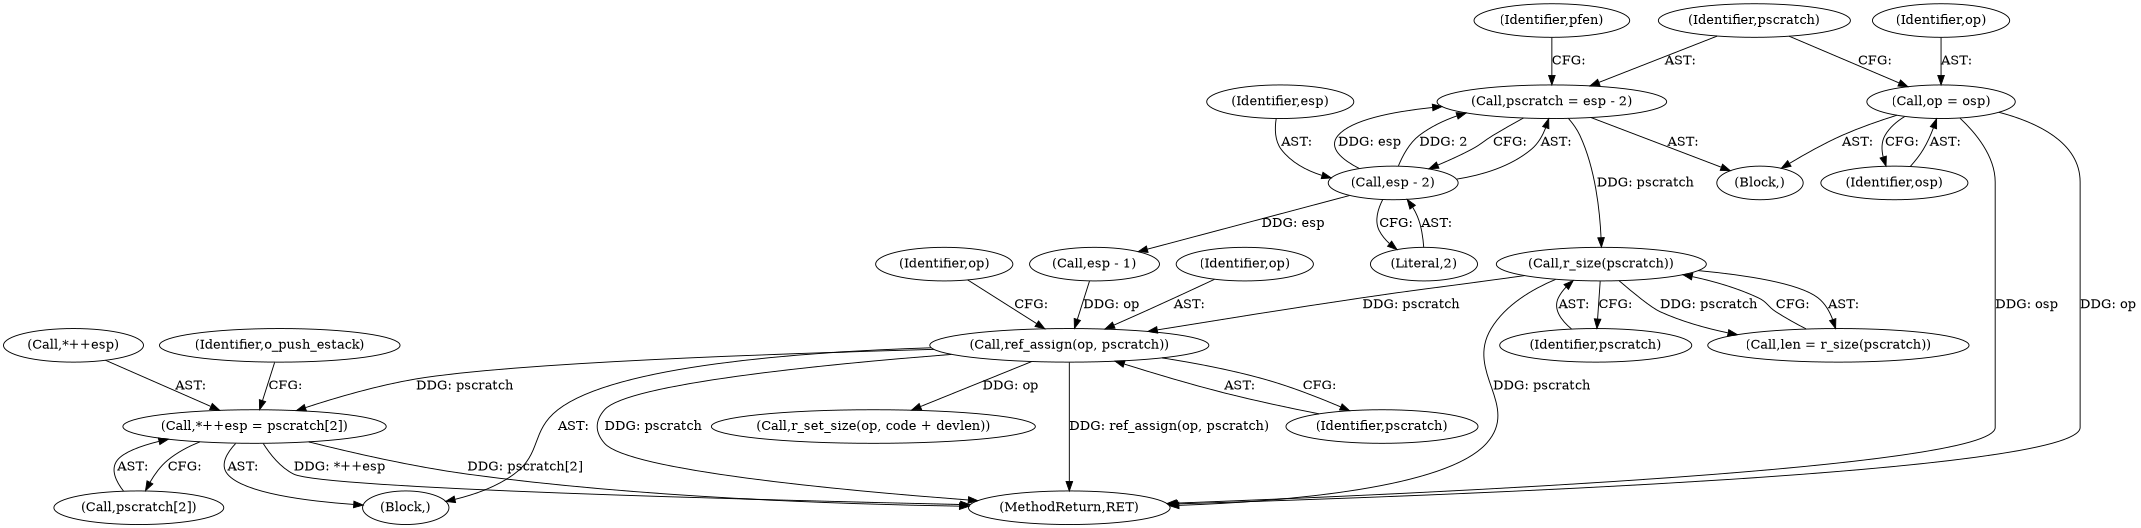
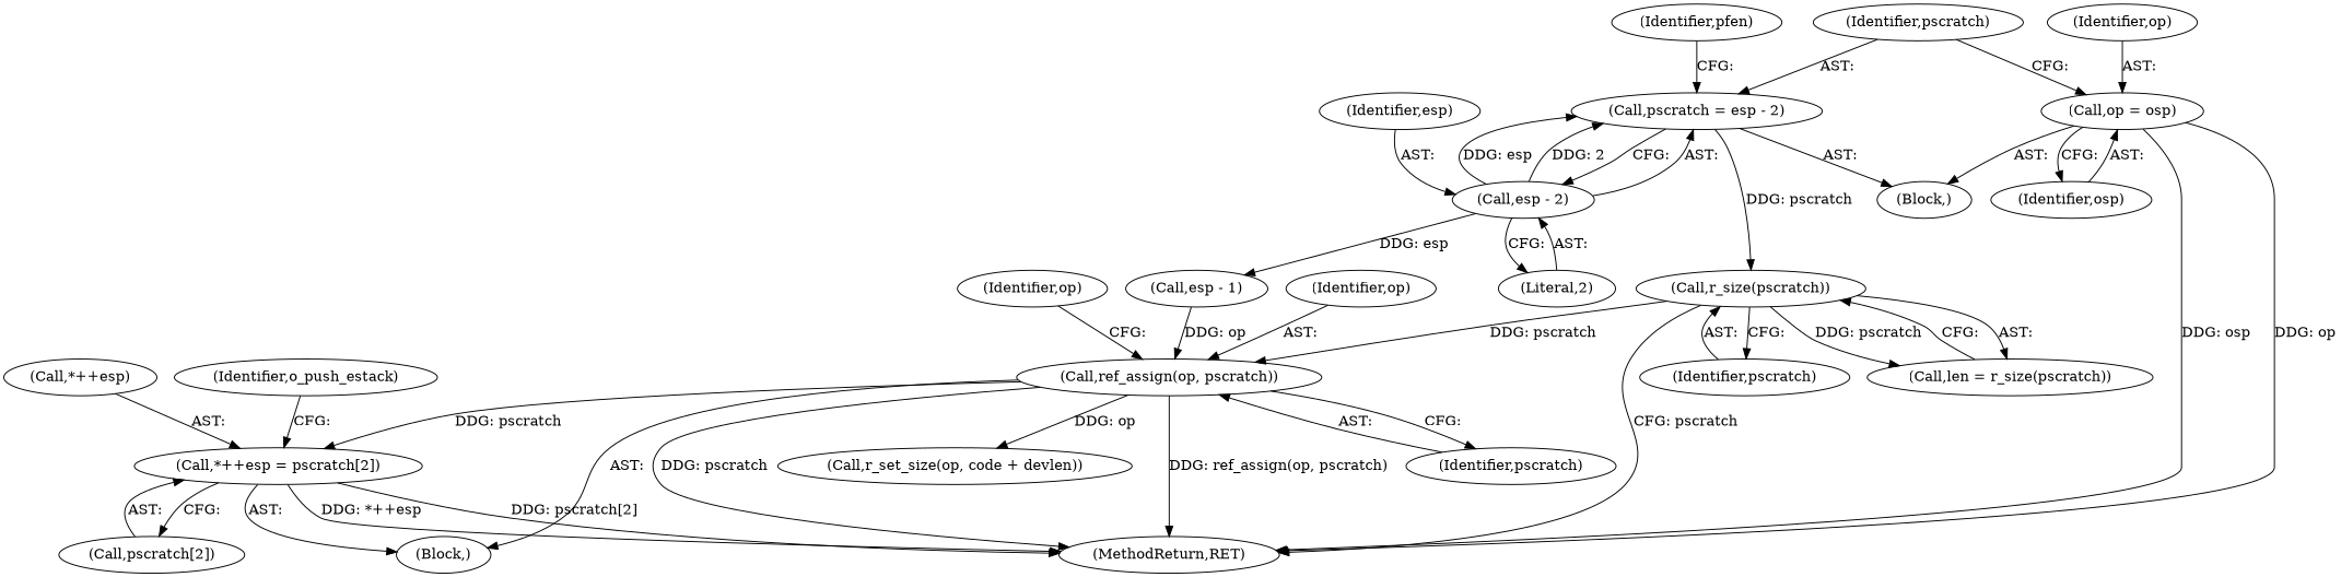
  digraph {
    n1 [label="(Call,*++esp = pscratch[2])"]
    n2 [label="(Block,)"]
    n3 [label="(Call,pscratch[2])"]
    n4 [label="(MethodReturn,RET)"]
    n5 [label="(Call,ref_assign(op, pscratch))"]
    n6 [label="(Identifier,pscratch)"]
    n7 [label="(Call,r_set_size(op, code + devlen))"]
    n8 [label="(Call,op = osp)"]
    n9 [label="(Identifier,osp)"]
    n10 [label="(Block,)"]
    n11 [label="(Call,r_size(pscratch))"]
    n12 [label="(Call,len = r_size(pscratch))"]
    n13 [label="(Identifier,pscratch)"]
    n14 [label="(Call,pscratch = esp - 2)"]
    n15 [label="(Call,esp - 2)"]
    n16 [label="(Literal,2)"]
    n17 [label="(Call,esp - 1)"]
    n18 [label="(Identifier,pfen)"]
    n19 [label="(Identifier,pscratch)"]
    n20 [label="(Call,*++esp)"]
    n21 [label="(Identifier,op)"]
    n22 [label="(Identifier,op)"]
    n23 [label="(Identifier,op)"]
    n24 [label="(Identifier,esp)"]
    n25 [label="(Identifier,o_push_estack)"]
    n1 -> n2 [label="AST: "]
    n1 -> n3 [label="CFG: "]
    n1 -> n4 [label="DDG: pscratch[2]"]
    n1 -> n4 [label="DDG: *++esp"]
    n3 -> n1 [label="AST: "]
    n5 -> n1 [label="DDG: pscratch"]
    n5 -> n2 [label="AST: "]
    n5 -> n4 [label="DDG: pscratch"]
    n5 -> n4 [label="DDG: ref_assign(op, pscratch)"]
    n5 -> n6 [label="CFG: "]
    n5 -> n7 [label="DDG: op"]
    n6 -> n5 [label="AST: "]
    n8 -> n4 [label="DDG: osp"]
    n8 -> n4 [label="DDG: op"]
    n8 -> n9 [label="CFG: "]
    n8 -> n10 [label="AST: "]
    n9 -> n8 [label="AST: "]
-   n11 -> n4 [label="DDG: pscratch"]
+   n11 -> n4 [label="CFG: pscratch"]
    n11 -> n5 [label="DDG: pscratch"]
    n11 -> n12 [label="AST: "]
    n11 -> n12 [label="DDG: pscratch"]
    n11 -> n13 [label="CFG: "]
    n12 -> n11 [label="CFG: "]
    n13 -> n11 [label="AST: "]
    n14 -> n10 [label="AST: "]
    n14 -> n11 [label="DDG: pscratch"]
    n14 -> n15 [label="CFG: "]
    n15 -> n14 [label="AST: "]
    n15 -> n14 [label="DDG: esp"]
    n15 -> n14 [label="DDG: 2"]
    n15 -> n16 [label="CFG: "]
    n15 -> n17 [label="DDG: esp"]
    n16 -> n15 [label="AST: "]
    n17 -> n5 [label="DDG: op"]
    n18 -> n14 [label="CFG: "]
    n19 -> n8 [label="CFG: "]
    n19 -> n14 [label="AST: "]
    n20 -> n1 [label="AST: "]
    n21 -> n5 [label="AST: "]
    n22 -> n5 [label="CFG: "]
    n23 -> n8 [label="AST: "]
    n24 -> n15 [label="AST: "]
    n25 -> n1 [label="CFG: "]
  }
